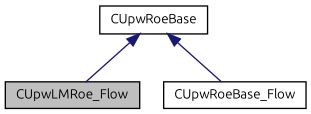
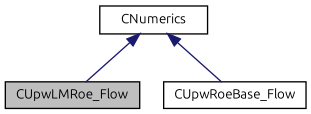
  digraph {
    fontname=Ubuntu
    node [color=black fillcolor=white fontname=Ubuntu fontsize=10 shape=record style=filled]
    edge [color=midnightblue dir=back fontname=Ubuntu fontsize=10 labelfontname=Helvetica labelfontsize=10 style=solid]
    n1 [fillcolor=grey75 fontcolor=black height=0.2 label=CUpwLMRoe_Flow width=0.4]
    n2 [height=0.2 label=CUpwRoeBase_Flow width=0.4]
-   n3 [height=0.2 label=CUpwRoeBase width=0.4]
+   n3 [height=0.2 label=CNumerics width=0.4]
    n3 -> n1
    n3 -> n2
  }
